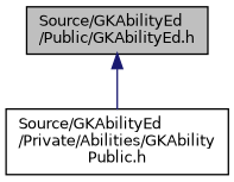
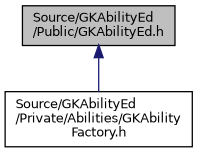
  digraph {
    node [color=black fontname=Helvetica fontsize=10 shape=record style=filled]
    n1 [fillcolor=grey75 fontcolor=black height=0.2 label="Source/GKAbilityEd\l/Public/GKAbilityEd.h" width=0.4]
-   n2 [fillcolor=white height=0.2 label="Source/GKAbilityEd\l/Private/Abilities/GKAbility\lPublic.h" width=0.4]
+   n2 [fillcolor=white height=0.2 label="Source/GKAbilityEd\l/Private/Abilities/GKAbility\lFactory.h" width=0.4]
    n1 -> n2 [color=midnightblue dir=back fontname=Helvetica fontsize=10 labelfontname=Helvetica labelfontsize=10 style=solid]
  }
